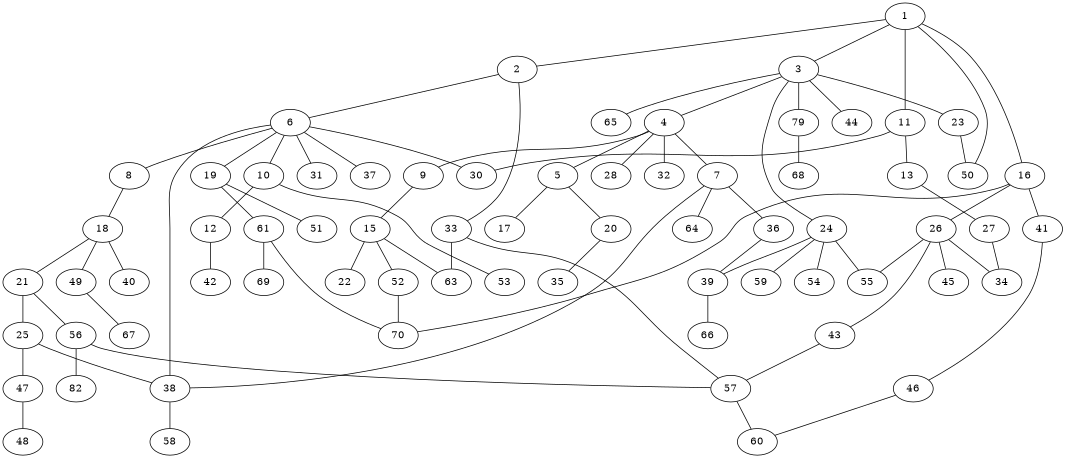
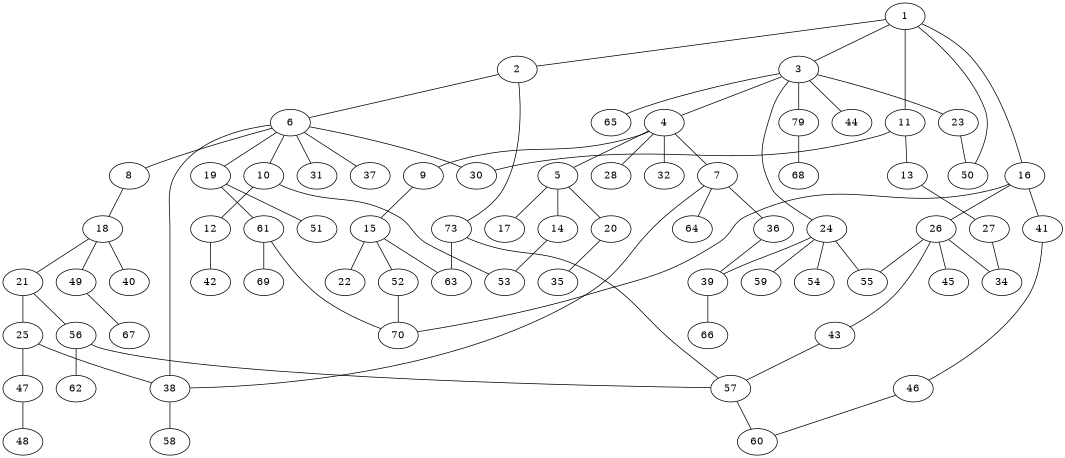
  graph {
    1
    2
    3
    11
    16
    50
    6
-   33
+   33 [label=73]
    4
    23
    24
    n12 [label=79]
    44
    65
    30
    13
    26
    41
    70
    8
    10
    19
    31
    37
    38
    63
    57
    5
    7
    9
    28
    32
    39
    54
    55
    59
    68
    27
    34
    43
    45
    46
    18
    53
    12
    51
    61
    58
    60
+   14
    17
    20
    36
    64
    15
    66
    35
    22
    52
    21
    40
    49
    42
    69
    25
    56
    67
    47
-   62 [label=82]
+   62
    48
    1 -- 2
    1 -- 3
    1 -- 11
    1 -- 16
    1 -- 50
    2 -- 6
    2 -- 33
    3 -- 4
    3 -- 23
    3 -- 24
    3 -- n12
    3 -- 44
    3 -- 65
    11 -- 30
    11 -- 13
    16 -- 26
    16 -- 41
    16 -- 70
    6 -- 30
    6 -- 8
    6 -- 10
    6 -- 19
    6 -- 31
    6 -- 37
    6 -- 38
    33 -- 63
    33 -- 57
    4 -- 5
    4 -- 7
    4 -- 9
    4 -- 28
    4 -- 32
    23 -- 50
    24 -- 39
    24 -- 54
    24 -- 55
    24 -- 59
    n12 -- 68
    13 -- 27
    26 -- 55
    26 -- 34
    26 -- 43
    26 -- 45
    41 -- 46
    8 -- 18
    10 -- 53
    10 -- 12
    19 -- 51
    19 -- 61
    38 -- 58
    57 -- 60
+   5 -- 14
    5 -- 17
    5 -- 20
    7 -- 38
    7 -- 36
    7 -- 64
    9 -- 15
    39 -- 66
    27 -- 34
    43 -- 57
    46 -- 60
    18 -- 21
    18 -- 40
    18 -- 49
    12 -- 42
    61 -- 70
    61 -- 69
+   14 -- 53
    20 -- 35
    36 -- 39
    15 -- 63
    15 -- 22
    15 -- 52
    52 -- 70
    21 -- 25
    21 -- 56
    49 -- 67
    25 -- 38
    25 -- 47
    56 -- 57
    56 -- 62
    47 -- 48
  }
